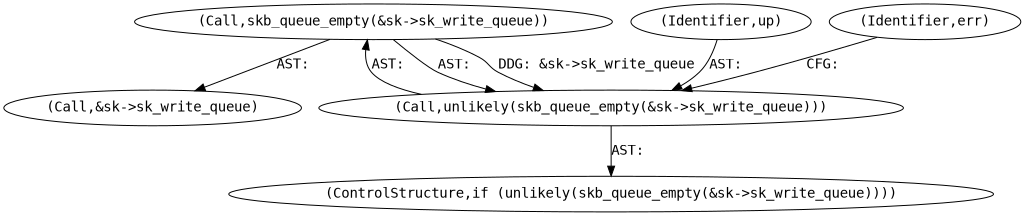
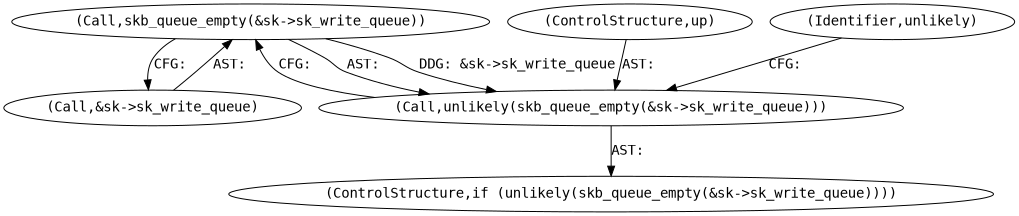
  digraph {
    fontname="DejaVu Sans Mono"
    node [fontname="DejaVu Sans Mono"]
    edge [fontname="DejaVu Sans Mono"]
    n1 [label="(Call,skb_queue_empty(&sk->sk_write_queue))"]
    n2 [label="(Call,unlikely(skb_queue_empty(&sk->sk_write_queue)))"]
    n3 [label="(Call,&sk->sk_write_queue)"]
    n4 [label="(ControlStructure,if (unlikely(skb_queue_empty(&sk->sk_write_queue))))"]
-   n5 [label="(Identifier,up)"]
-   n6 [label="(Identifier,err)"]
+   n5 [label="(ControlStructure,up)"]
+   n6 [label="(Identifier,unlikely)"]
    n1 -> n2 [label="AST: "]
    n1 -> n2 [label="DDG: &sk->sk_write_queue"]
-   n1 -> n3 [label="AST: "]
-   n2 -> n1 [label="AST: "]
+   n1 -> n3 [label="CFG: "]
+   n2 -> n1 [label="CFG: "]
    n2 -> n4 [label="AST: "]
+   n3 -> n1 [label="AST: "]
    n5 -> n2 [label="AST: "]
    n6 -> n2 [label="CFG: "]
  }
